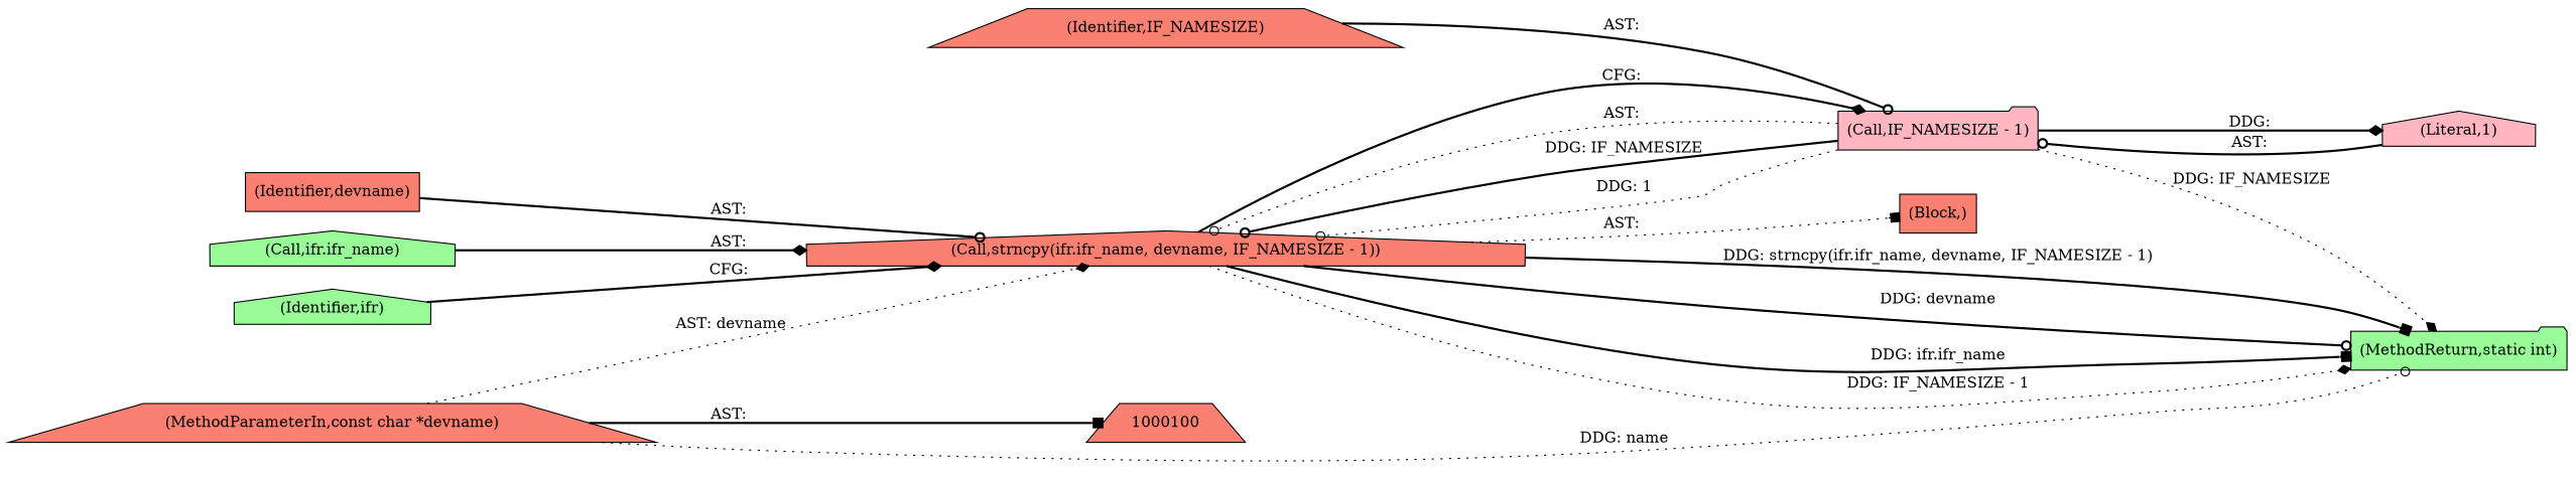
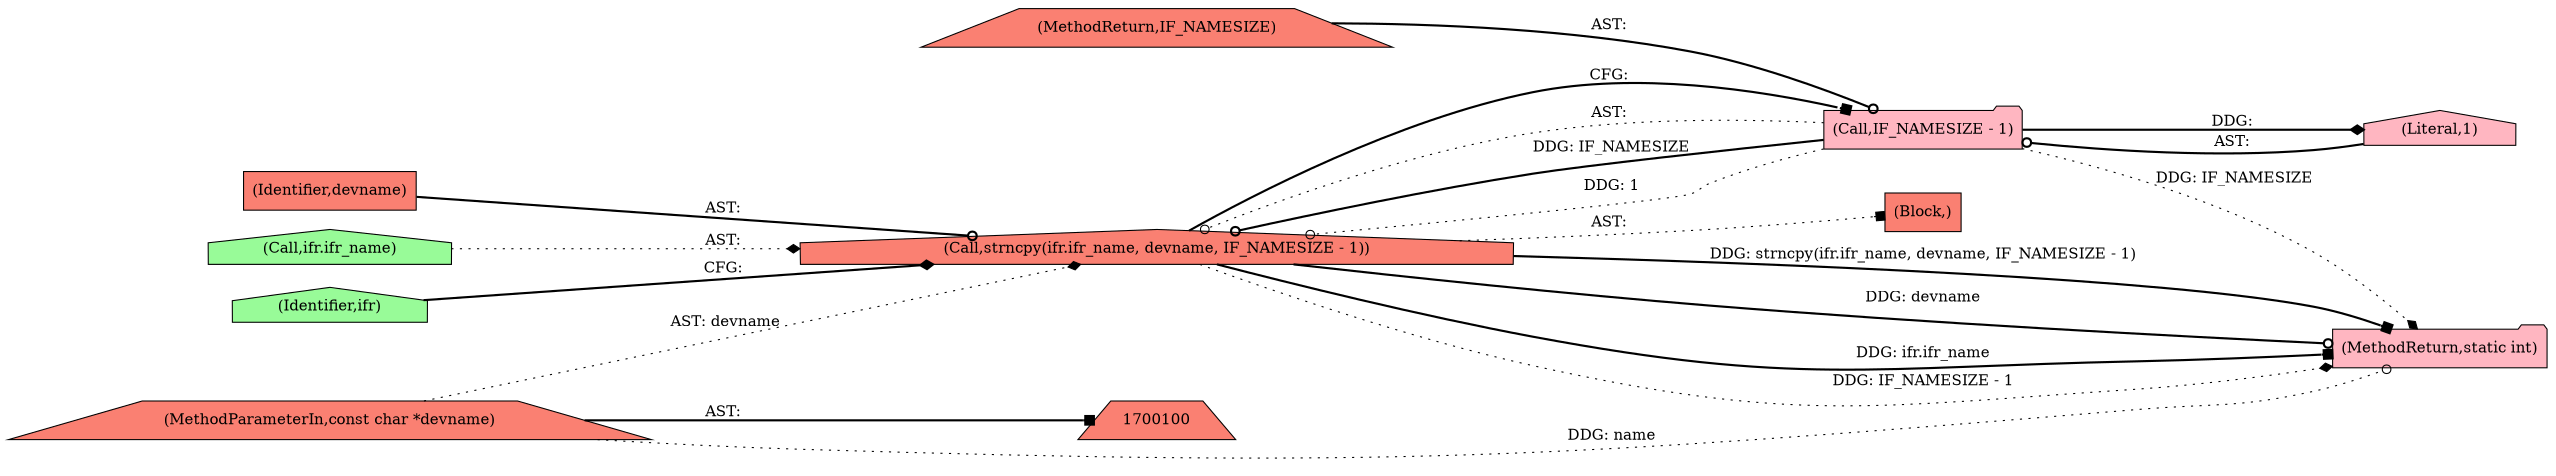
  digraph {
    rankdir=LR
    node [fillcolor=salmon shape=house style=filled]
    edge [arrowhead=odot style=bold]
    n1 [label="(Call,strncpy(ifr.ifr_name, devname, IF_NAMESIZE - 1))"]
    n2 [fillcolor=lightpink label="(Call,IF_NAMESIZE - 1)" shape=folder]
-   n3 [fillcolor=palegreen label="(MethodReturn,static int)" shape=folder]
+   n3 [fillcolor=lightpink label="(MethodReturn,static int)" shape=folder]
    n4 [label="(Block,)" shape=box]
    n5 [fillcolor=lightpink label="(Literal,1)"]
    n6 [label="(MethodParameterIn,const char *devname)" shape=trapezium]
-   1000100 [shape=trapezium]
+   1000100 [shape=trapezium label=1700100]
    n8 [fillcolor=palegreen label="(Identifier,ifr)"]
-   n9 [label="(Identifier,IF_NAMESIZE)" shape=trapezium]
+   n9 [label="(MethodReturn,IF_NAMESIZE)" shape=trapezium]
    n10 [label="(Identifier,devname)" shape=box]
    n11 [fillcolor=palegreen label="(Call,ifr.ifr_name)"]
-   n1 -> n2 [arrowhead=diamond label="CFG: "]
+   n1 -> n2 [arrowhead=box label="CFG: "]
    n1 -> n3 [arrowhead=box label="DDG: ifr.ifr_name"]
    n1 -> n3 [arrowhead=diamond label="DDG: IF_NAMESIZE - 1" style=dotted]
    n1 -> n3 [arrowhead=box label="DDG: strncpy(ifr.ifr_name, devname, IF_NAMESIZE - 1)"]
    n1 -> n3 [label="DDG: devname"]
    n1 -> n4 [arrowhead=box label="AST: " style=dotted]
    n2 -> n1 [label="AST: " style=dotted]
    n2 -> n1 [label="DDG: IF_NAMESIZE"]
    n2 -> n1 [label="DDG: 1" style=dotted]
    n2 -> n3 [arrowhead=diamond label="DDG: IF_NAMESIZE" style=dotted]
    n2 -> n5 [arrowhead=diamond label="DDG: "]
    n5 -> n2 [label="AST: "]
    n6 -> n1 [arrowhead=diamond label="AST: devname" style=dotted]
    n6 -> n3 [label="DDG: name" style=dotted]
    n6 -> 1000100 [arrowhead=box label="AST: "]
    n8 -> n1 [arrowhead=diamond label="CFG: "]
    n9 -> n2 [label="AST: "]
    n10 -> n1 [label="AST: "]
-   n11 -> n1 [arrowhead=diamond label="AST: "]
+   n11 -> n1 [arrowhead=diamond label="AST: " style=dotted]
  }
